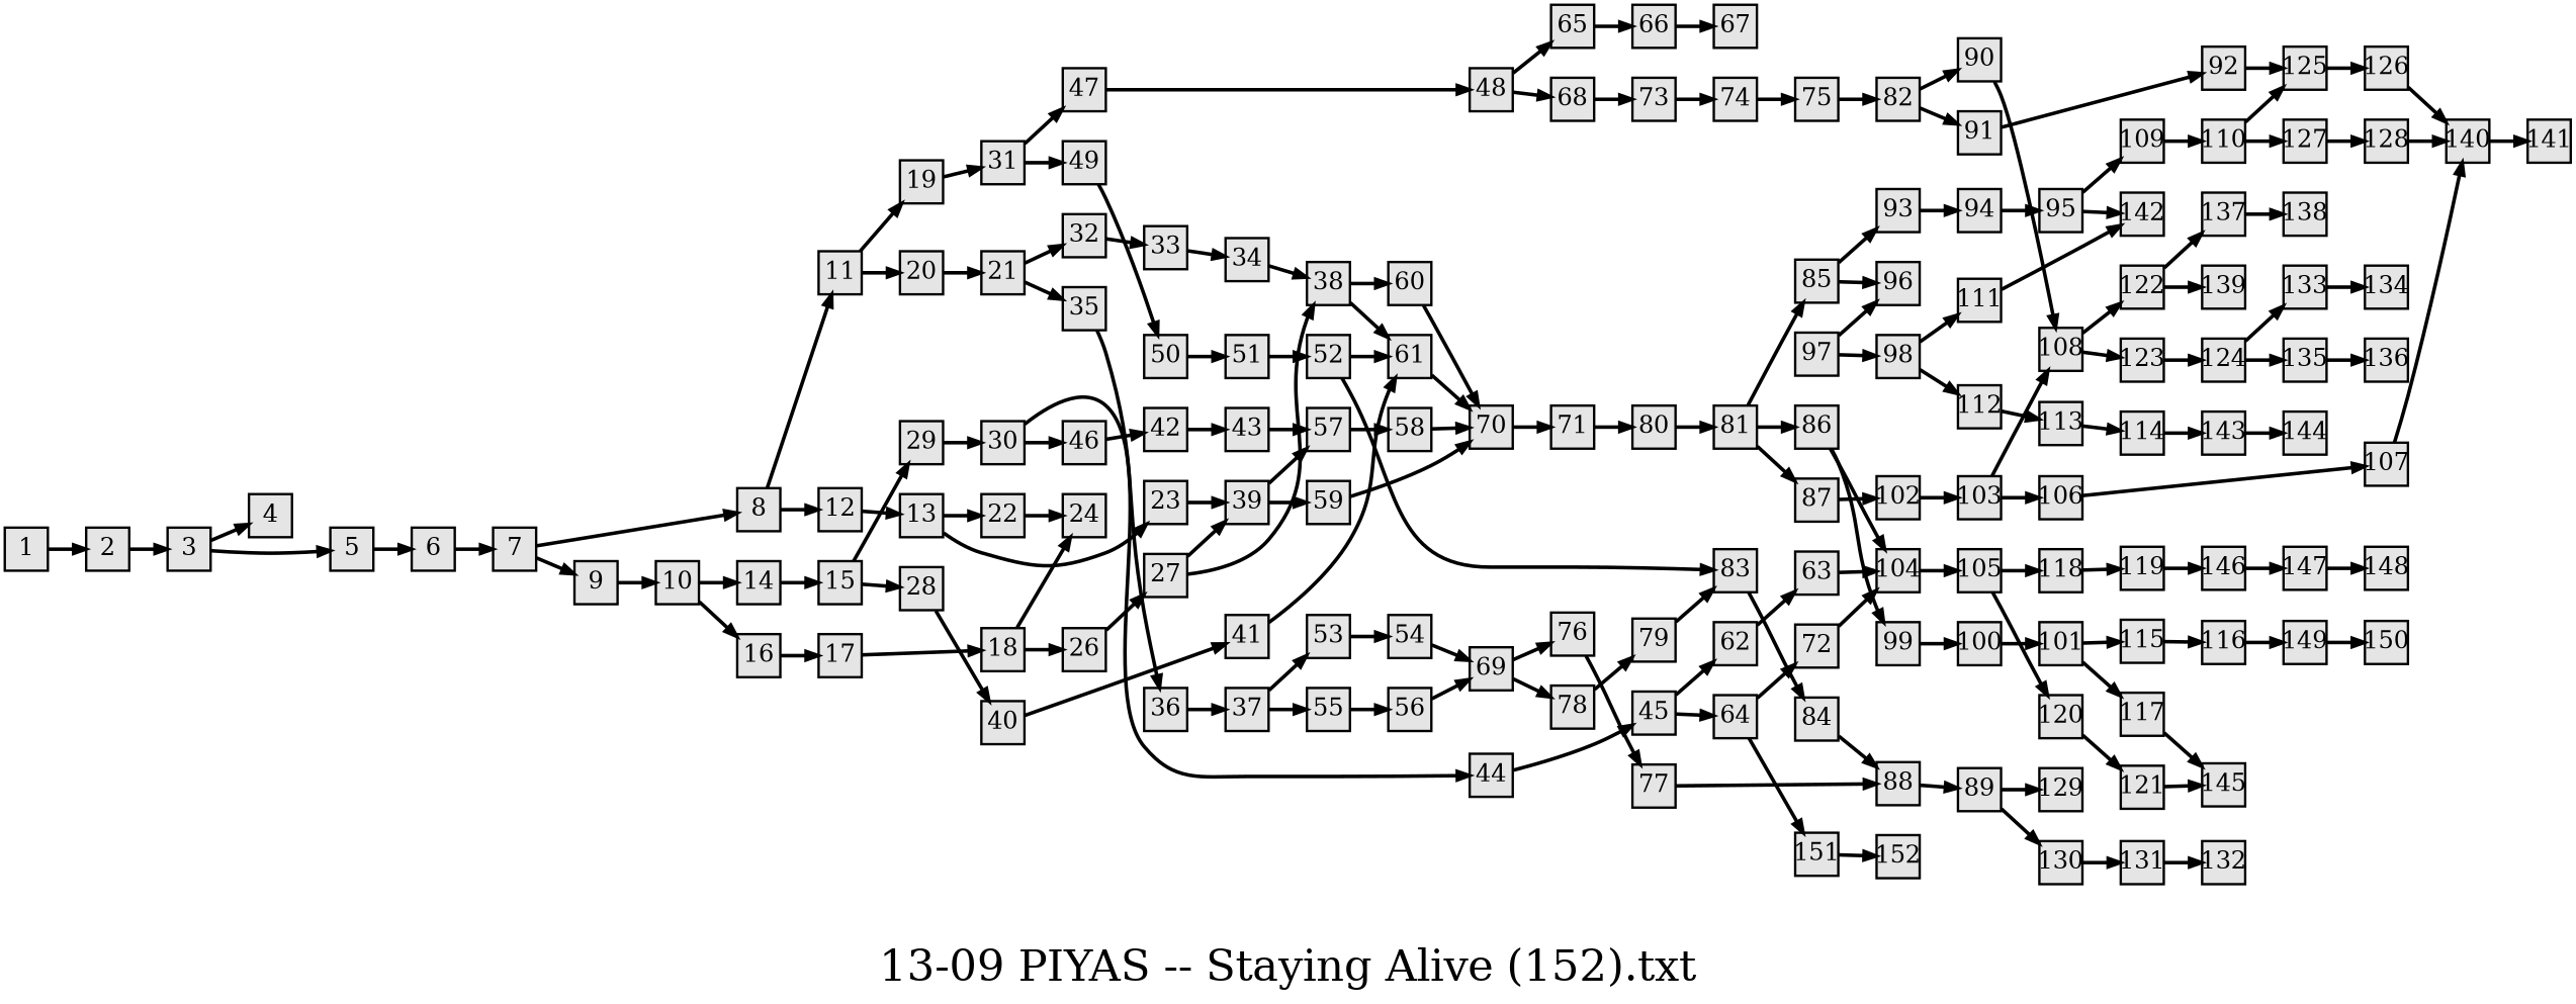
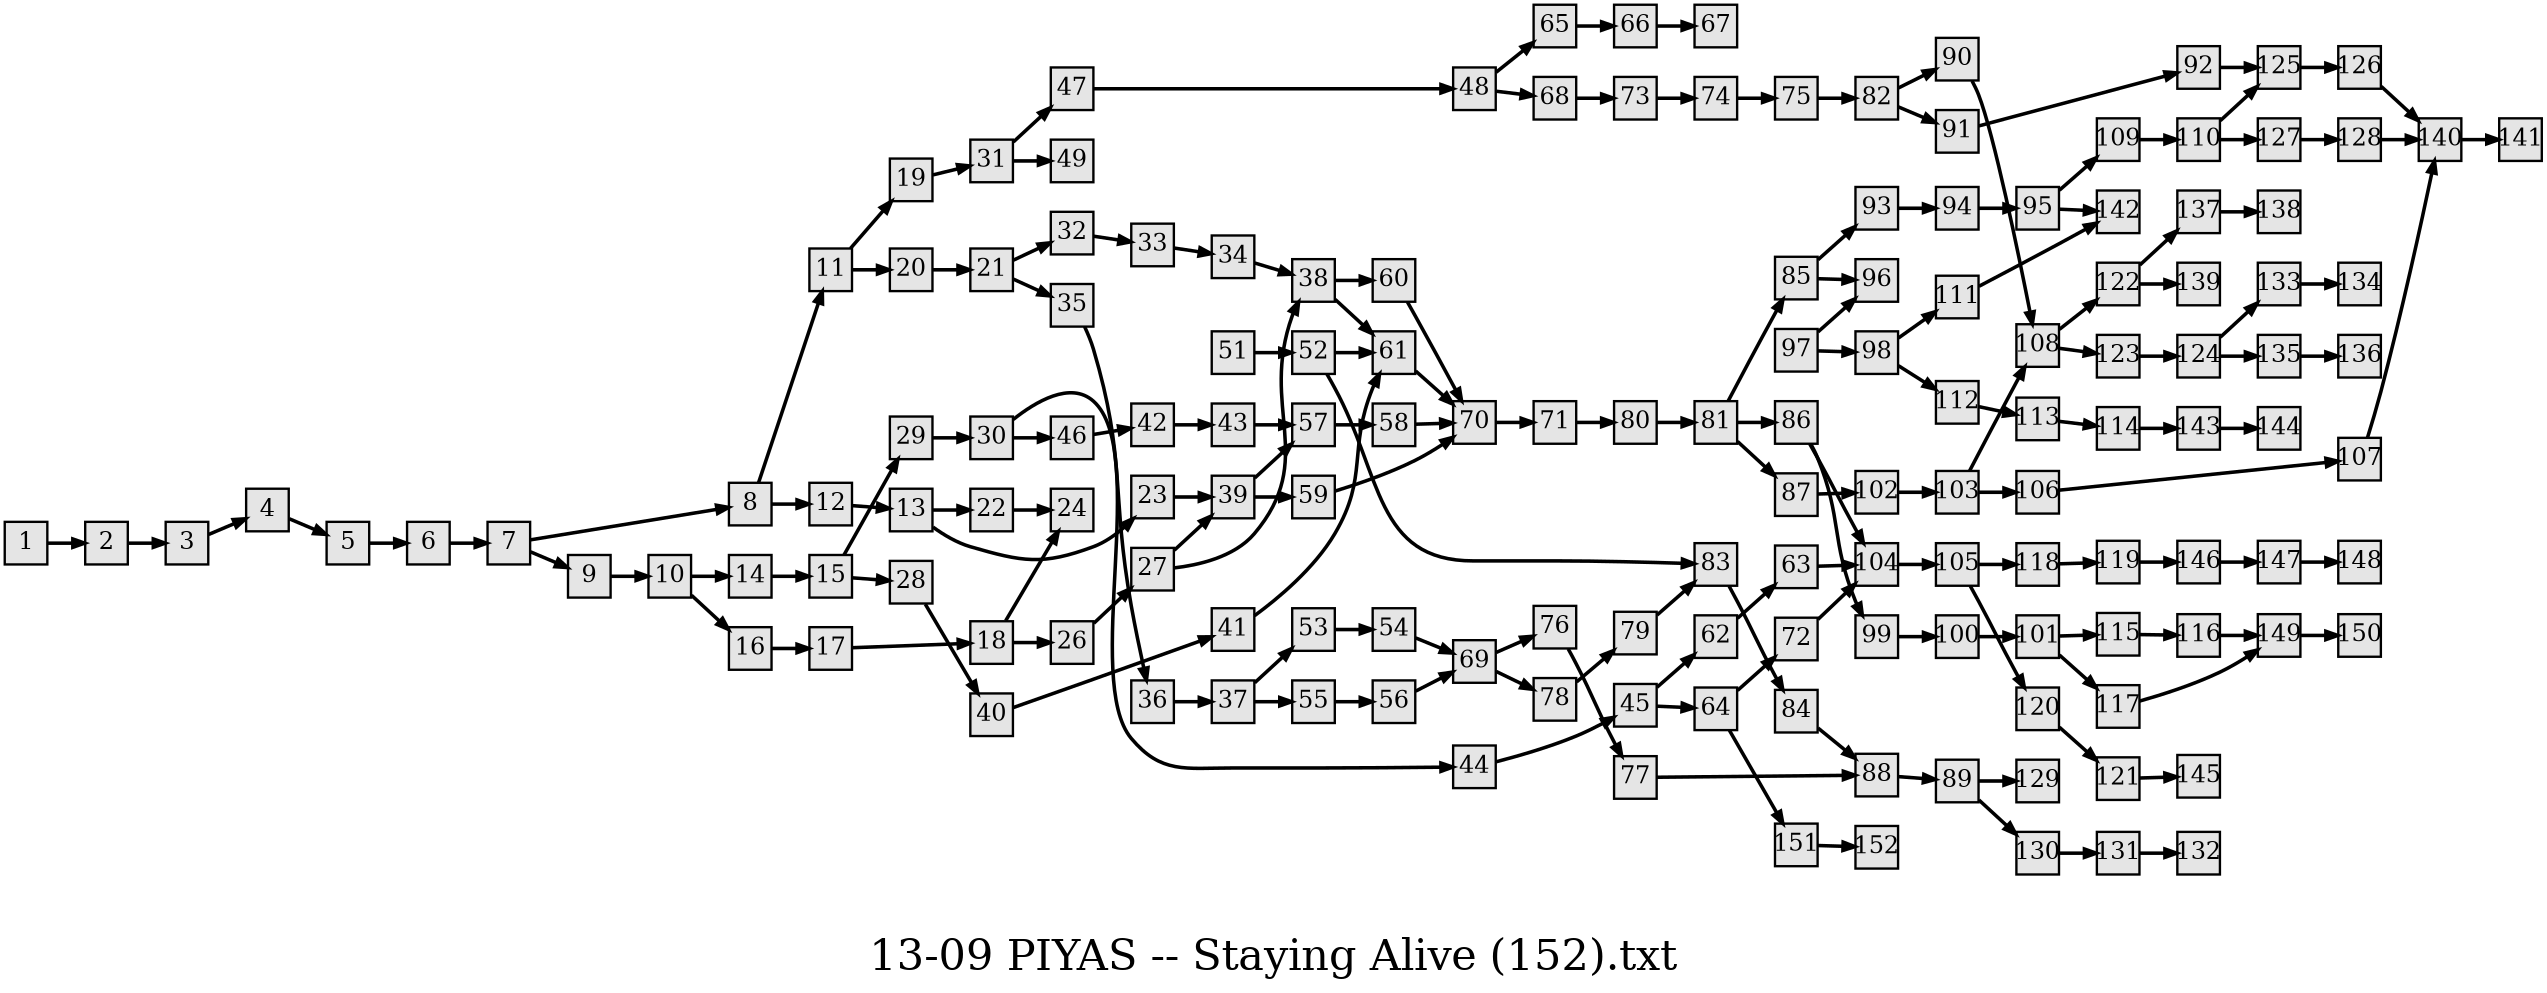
  digraph {
    fontname="DejaVu Serif"
    fontsize=36
    label="13-09 PIYAS -- Staying Alive (152).txt"
    nodesep=0.35
    ordering=out
    rankdir=LR
    ranksep=0.45
    node [fillcolor=grey90 fixedsize=true fontname="DejaVu Serif" fontsize=20 labelfloat=true margin="0,0" penwidth=2 regular=true shape=rect style=filled]
    edge [fontname="DejaVu Serif" fontsize=12 labelfloat=true penwidth=3]
    1
    2
    3
    4
    5
    6
    7
    8
    9
    11
    12
    10
    19
    20
    13
    14
    16
    31
    21
    22
    23
    15
    17
    29
    28
    18
    47
    49
    32
    35
    24
    39
    57
    59
    30
    40
    44
    46
    41
    26
    27
    38
    48
-   50
    33
    36
    34
    37
    58
    70
    60
    61
    45
    42
    62
    64
    43
    65
    68
    51
    53
    55
    54
    56
    69
    71
    63
    72
    151
    104
    152
    66
    73
    67
    74
    52
    83
    84
    88
    76
    78
    77
    79
    80
    105
    118
    120
    75
    81
    85
    86
    87
    82
    90
    91
    108
    92
    89
    129
    130
    93
    96
    99
    102
    94
    100
    103
    122
    123
    125
    95
    97
    98
    101
    106
    131
    132
    137
    139
    124
    126
    140
    109
    142
    110
    127
    111
    112
    113
    114
    115
    117
    116
    149
    150
    107
    119
    121
    146
    145
    141
    138
    133
    135
    128
    143
    144
    147
    148
    134
    136
    1 -> 2
    2 -> 3
    3 -> 4
-   3 -> 5
+   4 -> 5
    5 -> 6
    6 -> 7
    7 -> 8
    7 -> 9
    8 -> 11
    8 -> 12
    9 -> 10
    11 -> 19
    11 -> 20
    12 -> 13
    10 -> 14
    10 -> 16
    19 -> 31
    20 -> 21
    13 -> 22
    13 -> 23
    14 -> 15
    16 -> 17
    31 -> 47
    31 -> 49
    21 -> 32
    21 -> 35
    22 -> 24
    23 -> 39
    15 -> 29
    15 -> 28
    17 -> 18
    29 -> 30
    28 -> 40
    18 -> 24
    18 -> 26
    47 -> 48
-   49 -> 50
    32 -> 33
    35 -> 36
    39 -> 57
    39 -> 59
    57 -> 58
    59 -> 70
    30 -> 44
    30 -> 46
    40 -> 41
    44 -> 45
    46 -> 42
    41 -> 61
    26 -> 27
    27 -> 39
    27 -> 38
    38 -> 60
    38 -> 61
    48 -> 65
    48 -> 68
-   50 -> 51
    33 -> 34
    36 -> 37
    34 -> 38
    37 -> 53
    37 -> 55
    58 -> 70
    70 -> 71
    60 -> 70
    61 -> 70
    45 -> 62
    45 -> 64
    42 -> 43
    62 -> 63
    64 -> 72
    64 -> 151
    43 -> 57
    65 -> 66
    68 -> 73
    51 -> 52
    53 -> 54
    55 -> 56
    54 -> 69
    56 -> 69
    69 -> 76
    69 -> 78
    71 -> 80
    63 -> 104
    72 -> 104
    151 -> 152
    104 -> 105
    66 -> 67
    73 -> 74
    74 -> 75
    52 -> 61
    52 -> 83
    83 -> 84
    84 -> 88
    88 -> 89
    76 -> 77
    78 -> 79
    77 -> 88
    79 -> 83
    80 -> 81
    105 -> 118
    105 -> 120
    118 -> 119
    120 -> 121
    75 -> 82
    81 -> 85
    81 -> 86
    81 -> 87
    85 -> 93
    85 -> 96
    86 -> 104
    86 -> 99
    87 -> 102
    82 -> 90
    82 -> 91
    90 -> 108
    91 -> 92
    108 -> 122
    108 -> 123
    92 -> 125
    89 -> 129
    89 -> 130
    130 -> 131
    93 -> 94
    99 -> 100
    102 -> 103
    94 -> 95
    100 -> 101
    103 -> 108
    103 -> 106
    122 -> 137
    122 -> 139
    123 -> 124
    125 -> 126
    95 -> 109
    95 -> 142
    97 -> 96
    97 -> 98
    98 -> 111
    98 -> 112
    101 -> 115
    101 -> 117
    106 -> 107
    131 -> 132
    137 -> 138
    124 -> 133
    124 -> 135
    126 -> 140
    140 -> 141
    109 -> 110
    110 -> 125
    110 -> 127
    127 -> 128
    111 -> 142
    112 -> 113
    113 -> 114
    114 -> 143
    115 -> 116
-   117 -> 145
+   117 -> 149
    116 -> 149
    149 -> 150
    107 -> 140
    119 -> 146
    121 -> 145
    146 -> 147
    133 -> 134
    135 -> 136
    128 -> 140
    143 -> 144
    147 -> 148
  }
